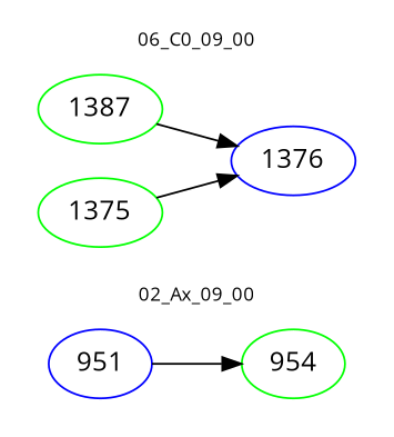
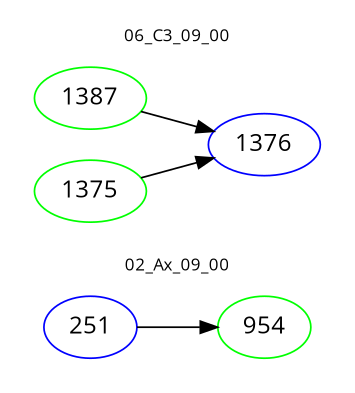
  digraph {
    fontname="Open Sans"
    rankdir=LR
    node [color=green fontname="Open Sans"]
    edge [color=black fontname="Open Sans"]
-   n1 [color=blue label=951]
+   n1 [color=blue label=251]
    n2 [label=954]
    n3 [label=1387]
    n4 [color=blue label=1376]
    n5 [label=1375]
    subgraph cluster_1 {
      color=white
      fontsize=10
      label="02_Ax_09_00"
      n1
      n2
    }
    subgraph cluster_2 {
      color=white
      fontsize=10
-     label="06_C0_09_00"
+     label="06_C3_09_00"
      n3
      n4
      n5
    }
    n1 -> n2
    n3 -> n4
    n5 -> n4
  }
